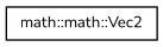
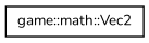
  digraph {
    rankdir=LR
    fontname=Nunito
-   n1 [color=black fillcolor=white fontname=Nunito fontsize=10 height=0.2 label="math::math::Vec2" shape=record style=filled width=0.4]
+   n1 [color=black fillcolor=white fontname=Nunito fontsize=10 height=0.2 label="game::math::Vec2" shape=record style=filled width=0.4]
  }
